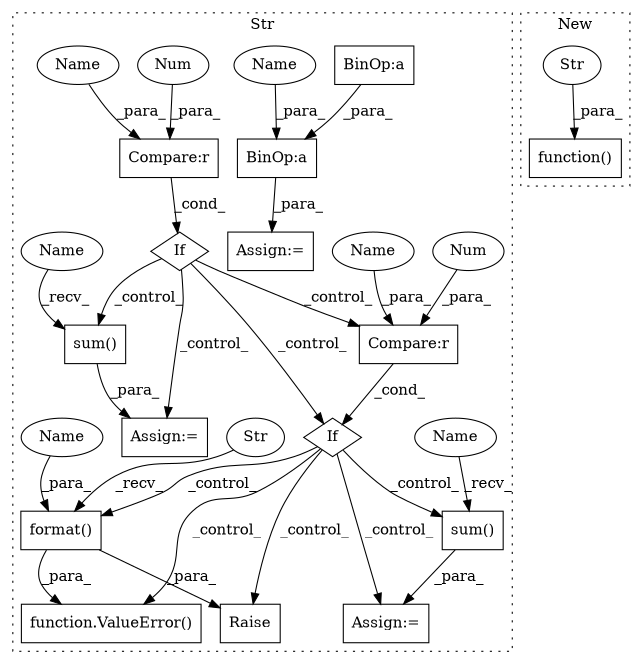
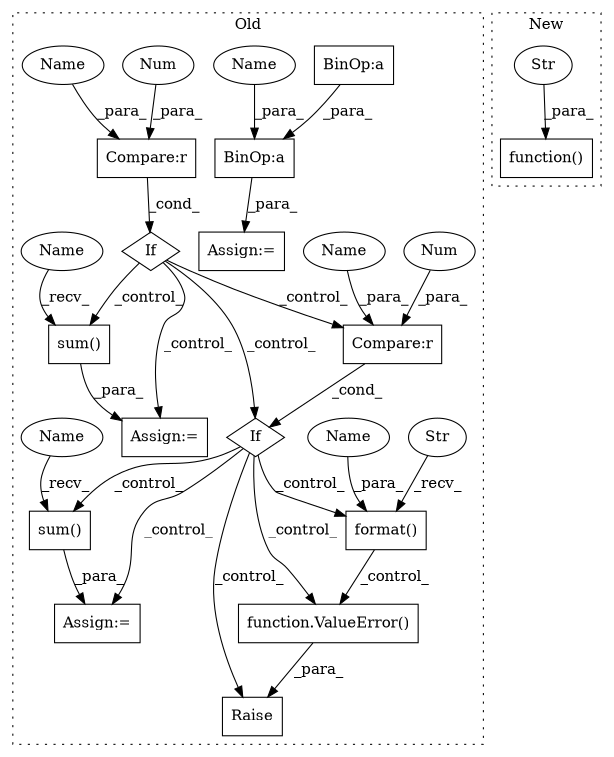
  digraph {
    node [a=87 l=3 s=2334 shape=box]
    n1 [a=75 l=30 label="sum()" s=2270]
    n2 [a=68 label="Assign:=" s=2267]
    n3 [a=96 label=If s=2239 shape=diamond]
    n4 [a=75 l=30 label="sum()" s=2362]
    n5 [a=96 l=0 label=If shape=diamond]
    n6 [a=40 l=11 label="Compare:r"]
    n7 [a=76 l=1 label=Num s=2344 shape=ellipse]
    n8 [a=75 l="34,1" label="format()" s="2464,2504"]
    n9 [a=66 l=26 label=Str s=2464 shape=ellipse]
    n10 [a=40 l=11 label="Compare:r" s=2242]
    n11 [a=91 l=6 label=Raise s=2447]
    n12 [a=76 l=1 label=Num s=2252 shape=ellipse]
    n13 [a=68 label="Assign:=" s=2359]
    n14 [a=75 l="11,1" label="function.ValueError()" s="2453,2505"]
    n15 [a=82 label="BinOp:a" s=2528]
    n16 [a=82 label="BinOp:a" s=2536]
    n17 [a=68 label="Assign:=" s=2520]
    n18 [l=5 label=Name s=2362 shape=ellipse]
    n19 [l=5 label=Name s=2270 shape=ellipse]
    n20 [l=5 label=Name s=2523 shape=ellipse]
    n21 [l=6 label=Name s=2242 shape=ellipse]
    n22 [l=6 label=Name shape=ellipse]
    n23 [l=6 label=Name s=2498 shape=ellipse]
    n24 [a=75 l="14,1" label="function()" s="6270,6343"]
    n25 [a=66 l=39 label=Str s=6284 shape=ellipse]
    subgraph cluster_1 {
-     label=Str
+     label=Old
      style=dotted
      n1
      n2
      n3
      n4
      n5
      n6
      n7
      n8
      n9
      n10
      n11
      n12
      n13
      n14
      n15
      n16
      n17
      n18
      n19
      n20
      n21
      n22
      n23
    }
    subgraph cluster_2 {
      label=New
      style=dotted
      n24
      n25
    }
    n1 -> n2 [label=_para_]
    n3 -> n1 [label=_control_]
    n3 -> n2 [label=_control_]
    n3 -> n5 [label=_control_]
    n3 -> n6 [label=_control_]
    n4 -> n13 [label=_para_]
    n5 -> n4 [label=_control_]
    n5 -> n8 [label=_control_]
    n5 -> n11 [label=_control_]
    n5 -> n13 [label=_control_]
    n5 -> n14 [label=_control_]
    n6 -> n5 [label=_cond_]
    n7 -> n6 [label=_para_]
-   n8 -> n14 [label=_para_]
+   n8 -> n14 [label=_control_]
    n9 -> n8 [label=_recv_]
    n10 -> n3 [label=_cond_]
    n12 -> n10 [label=_para_]
-   n8 -> n11 [label=_para_]
+   n14 -> n11 [label=_para_]
    n15 -> n17 [label=_para_]
    n16 -> n15 [label=_para_]
    n18 -> n4 [label=_recv_]
    n19 -> n1 [label=_recv_]
    n20 -> n15 [label=_para_]
    n21 -> n10 [label=_para_]
    n22 -> n6 [label=_para_]
    n23 -> n8 [label=_para_]
    n25 -> n24 [label=_para_]
  }
